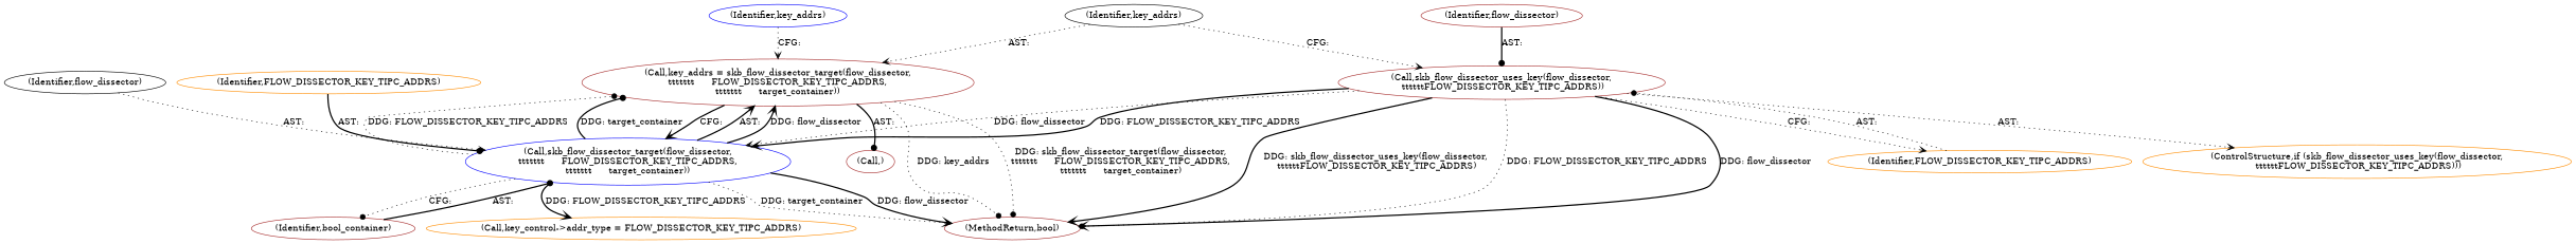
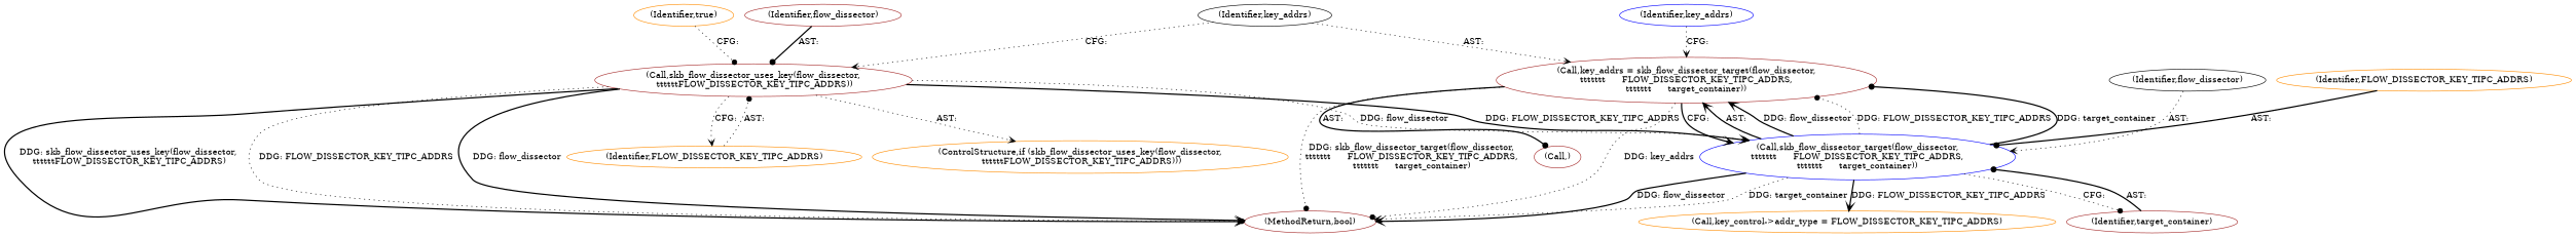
  digraph {
    node [color=brown]
    edge [arrowhead=vee style=dotted]
    n1 [label="(Call,key_addrs = skb_flow_dissector_target(flow_dissector,\n\t\t\t\t\t\t\t      FLOW_DISSECTOR_KEY_TIPC_ADDRS,\n\t\t\t\t\t\t\t      target_container))"]
    n2 [color=blue label="(Call,skb_flow_dissector_target(flow_dissector,\n\t\t\t\t\t\t\t      FLOW_DISSECTOR_KEY_TIPC_ADDRS,\n\t\t\t\t\t\t\t      target_container))"]
    n3 [label="(MethodReturn,bool)"]
    n4 [label="(Call,)"]
-   n5 [label="(Identifier,bool_container)"]
+   n5 [label="(Identifier,target_container)"]
    n6 [color=darkorange label="(Call,key_control->addr_type = FLOW_DISSECTOR_KEY_TIPC_ADDRS)"]
    n7 [label="(Call,skb_flow_dissector_uses_key(flow_dissector,\n \t\t\t\t\t\tFLOW_DISSECTOR_KEY_TIPC_ADDRS))"]
    n8 [color=darkorange label="(Identifier,FLOW_DISSECTOR_KEY_TIPC_ADDRS)"]
    n9 [color=darkorange label="(ControlStructure,if (skb_flow_dissector_uses_key(flow_dissector,\n \t\t\t\t\t\tFLOW_DISSECTOR_KEY_TIPC_ADDRS)))"]
    n10 [color=black label="(Identifier,key_addrs)"]
+   n11 [color=darkorange label="(Identifier,true)"]
    n12 [color=black label="(Identifier,flow_dissector)"]
    n13 [color=darkorange label="(Identifier,FLOW_DISSECTOR_KEY_TIPC_ADDRS)"]
    n14 [color=blue label="(Identifier,key_addrs)"]
    n15 [label="(Identifier,flow_dissector)"]
    n1 -> n2 [label="CFG: " style=bold]
    n1 -> n3 [arrowhead=dot label="DDG: skb_flow_dissector_target(flow_dissector,\n\t\t\t\t\t\t\t      FLOW_DISSECTOR_KEY_TIPC_ADDRS,\n\t\t\t\t\t\t\t      target_container)"]
    n1 -> n3 [arrowhead=dot label="DDG: key_addrs"]
    n1 -> n4 [arrowhead=dot label="AST: " style=bold]
    n2 -> n1 [label="AST: " style=bold]
    n2 -> n1 [label="DDG: flow_dissector" style=bold]
    n2 -> n1 [arrowhead=dot label="DDG: FLOW_DISSECTOR_KEY_TIPC_ADDRS"]
    n2 -> n1 [arrowhead=dot label="DDG: target_container" style=bold]
    n2 -> n3 [label="DDG: target_container"]
    n2 -> n3 [label="DDG: flow_dissector" style=bold]
    n2 -> n5 [arrowhead=dot label="CFG: "]
    n2 -> n6 [label="DDG: FLOW_DISSECTOR_KEY_TIPC_ADDRS" style=bold]
    n5 -> n2 [arrowhead=dot label="AST: " style=bold]
    n7 -> n2 [label="DDG: flow_dissector"]
    n7 -> n2 [label="DDG: FLOW_DISSECTOR_KEY_TIPC_ADDRS" style=bold]
    n7 -> n3 [label="DDG: skb_flow_dissector_uses_key(flow_dissector,\n \t\t\t\t\t\tFLOW_DISSECTOR_KEY_TIPC_ADDRS)" style=bold]
    n7 -> n3 [arrowhead=dot label="DDG: FLOW_DISSECTOR_KEY_TIPC_ADDRS"]
    n7 -> n3 [label="DDG: flow_dissector" style=bold]
    n7 -> n8 [label="CFG: "]
    n7 -> n9 [label="AST: "]
    n8 -> n7 [arrowhead=dot label="AST: "]
    n10 -> n1 [label="AST: "]
    n10 -> n7 [label="CFG: "]
+   n11 -> n7 [arrowhead=dot label="CFG: "]
    n12 -> n2 [label="AST: "]
    n13 -> n2 [arrowhead=dot label="AST: " style=bold]
    n14 -> n1 [label="CFG: "]
    n15 -> n7 [arrowhead=dot label="AST: " style=bold]
  }
